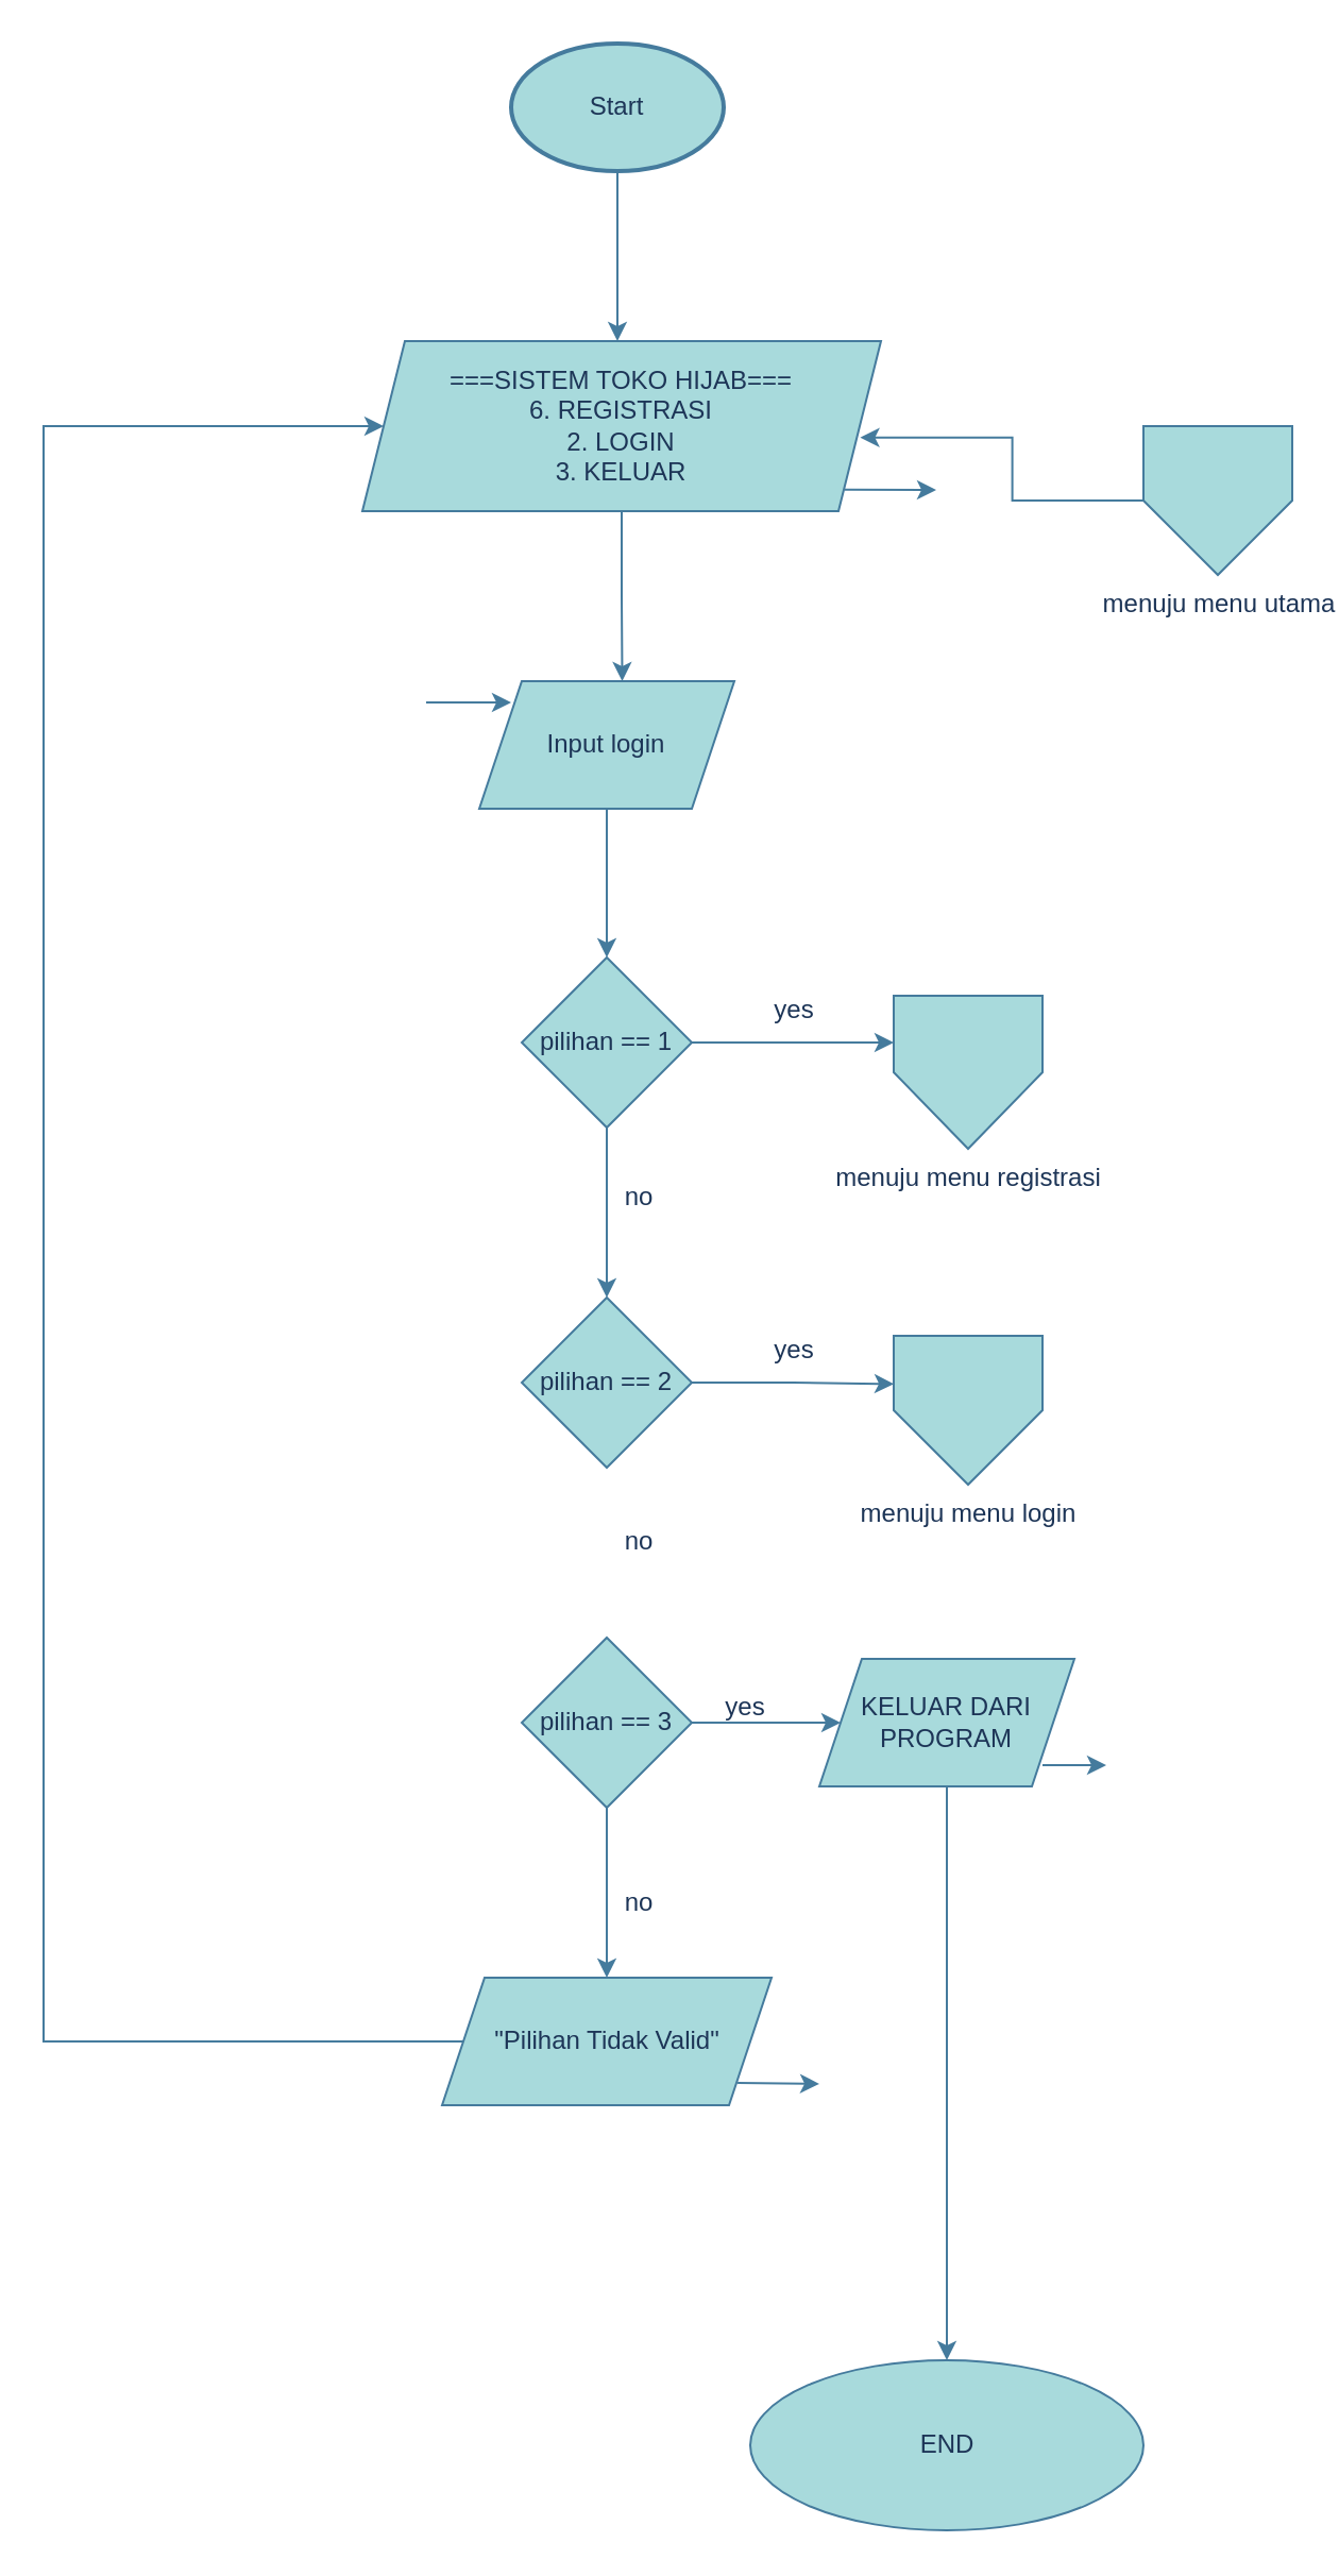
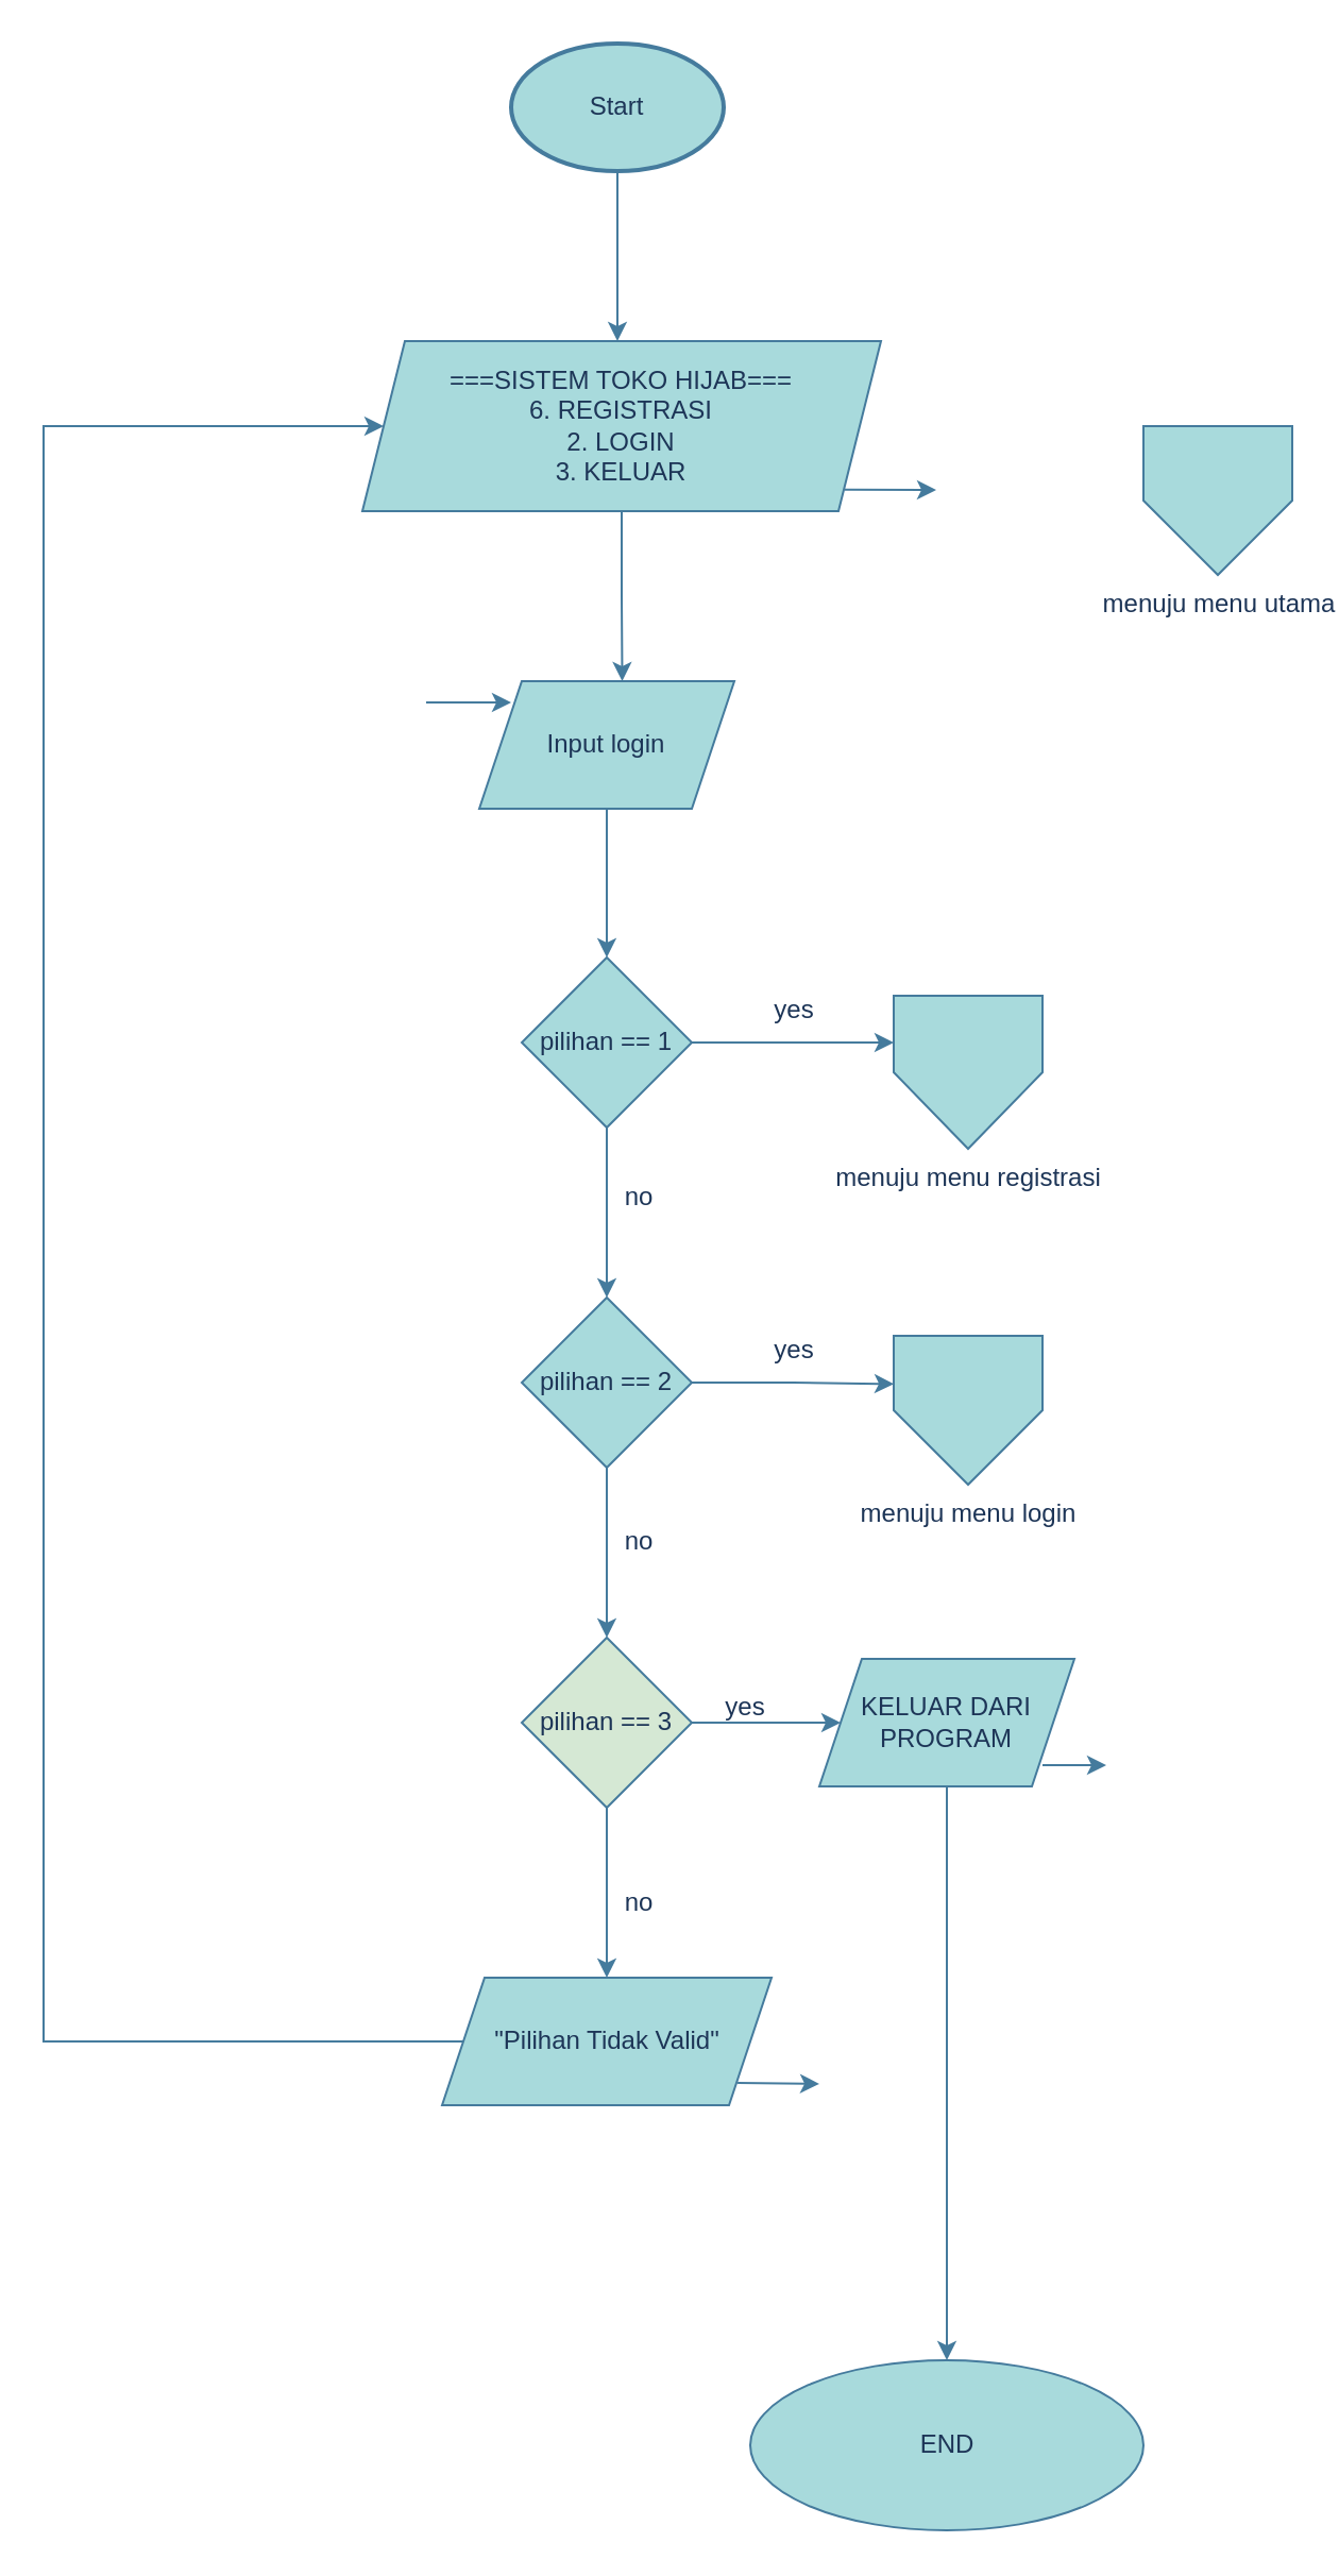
  <mxCell id="0" />
  <mxCell id="1" parent="0" />
  <mxCell id="2" value="" style="edgeStyle=orthogonalEdgeStyle;rounded=0;orthogonalLoop=1;jettySize=auto;html=1;labelBackgroundColor=none;strokeColor=#457B9D;fontColor=default;" parent="1" source="3" edge="1"><mxGeometry relative="1" as="geometry"><mxPoint x="290" y="160" as="targetPoint" /></mxGeometry></mxCell>
  <mxCell id="3" value="Start" style="strokeWidth=2;html=1;shape=mxgraph.flowchart.start_1;whiteSpace=wrap;labelBackgroundColor=none;fillColor=#A8DADC;strokeColor=#457B9D;fontColor=#1D3557;" parent="1" vertex="1"><mxGeometry x="240" y="20" width="100" height="60" as="geometry" /></mxCell>
  <mxCell id="4" style="edgeStyle=orthogonalEdgeStyle;rounded=0;orthogonalLoop=1;jettySize=auto;html=1;exitX=0.5;exitY=1;exitDx=0;exitDy=0;labelBackgroundColor=none;strokeColor=#457B9D;fontColor=default;" parent="1" source="5" edge="1"><mxGeometry relative="1" as="geometry"><mxPoint x="292.258" y="320" as="targetPoint" /></mxGeometry></mxCell>
  <mxCell id="5" value="===SISTEM TOKO HIJAB===&lt;div&gt;6. REGISTRASI&lt;/div&gt;&lt;div&gt;2. LOGIN&lt;/div&gt;&lt;div&gt;3. KELUAR&lt;/div&gt;" style="shape=parallelogram;perimeter=parallelogramPerimeter;whiteSpace=wrap;html=1;fixedSize=1;labelBackgroundColor=none;fillColor=#A8DADC;strokeColor=#457B9D;fontColor=#1D3557;" parent="1" vertex="1"><mxGeometry x="170" y="160" width="244" height="80" as="geometry" /></mxCell>
  <mxCell id="6" value="" style="edgeStyle=orthogonalEdgeStyle;rounded=0;orthogonalLoop=1;jettySize=auto;html=1;labelBackgroundColor=none;strokeColor=#457B9D;fontColor=default;" parent="1" source="7" target="9" edge="1"><mxGeometry relative="1" as="geometry" /></mxCell>
  <mxCell id="7" value="Input login" style="shape=parallelogram;perimeter=parallelogramPerimeter;whiteSpace=wrap;html=1;fixedSize=1;labelBackgroundColor=none;fillColor=#A8DADC;strokeColor=#457B9D;fontColor=#1D3557;" parent="1" vertex="1"><mxGeometry x="225" y="320" width="120" height="60" as="geometry" /></mxCell>
  <mxCell id="8" value="" style="edgeStyle=orthogonalEdgeStyle;rounded=0;orthogonalLoop=1;jettySize=auto;html=1;labelBackgroundColor=none;strokeColor=#457B9D;fontColor=default;" parent="1" source="9" target="11" edge="1"><mxGeometry relative="1" as="geometry" /></mxCell>
  <mxCell id="9" value="pilihan == 1" style="rhombus;whiteSpace=wrap;html=1;labelBackgroundColor=none;fillColor=#A8DADC;strokeColor=#457B9D;fontColor=#1D3557;" parent="1" vertex="1"><mxGeometry x="245" y="450" width="80" height="80" as="geometry" /></mxCell>
+ <mxCell id="10" value="" style="edgeStyle=orthogonalEdgeStyle;rounded=0;orthogonalLoop=1;jettySize=auto;html=1;labelBackgroundColor=none;strokeColor=#457B9D;fontColor=default;" parent="1" source="11" target="14" edge="1"><mxGeometry relative="1" as="geometry" /></mxCell>
  <mxCell id="11" value="pilihan == 2" style="rhombus;whiteSpace=wrap;html=1;labelBackgroundColor=none;fillColor=#A8DADC;strokeColor=#457B9D;fontColor=#1D3557;" parent="1" vertex="1"><mxGeometry x="245" y="610" width="80" height="80" as="geometry" /></mxCell>
  <mxCell id="12" value="" style="edgeStyle=orthogonalEdgeStyle;rounded=0;orthogonalLoop=1;jettySize=auto;html=1;labelBackgroundColor=none;strokeColor=#457B9D;fontColor=default;" parent="1" source="14" target="16" edge="1"><mxGeometry relative="1" as="geometry" /></mxCell>
  <mxCell id="13" value="" style="edgeStyle=orthogonalEdgeStyle;rounded=0;orthogonalLoop=1;jettySize=auto;html=1;labelBackgroundColor=none;strokeColor=#457B9D;fontColor=default;" parent="1" source="14" target="18" edge="1"><mxGeometry relative="1" as="geometry" /></mxCell>
- <mxCell id="14" value="pilihan == 3" style="rhombus;whiteSpace=wrap;html=1;labelBackgroundColor=none;fillColor=#A8DADC;strokeColor=#457B9D;fontColor=#1D3557;" parent="1" vertex="1"><mxGeometry x="245" y="770" width="80" height="80" as="geometry" /></mxCell>
+ <mxCell id="14" value="pilihan == 3" style="rhombus;whiteSpace=wrap;html=1;labelBackgroundColor=none;fillColor=#d5e8d4;strokeColor=#457B9D;fontColor=#1D3557;" parent="1" vertex="1"><mxGeometry x="245" y="770" width="80" height="80" as="geometry" /></mxCell>
  <mxCell id="15" value="" style="edgeStyle=orthogonalEdgeStyle;rounded=0;orthogonalLoop=1;jettySize=auto;html=1;labelBackgroundColor=none;strokeColor=#457B9D;fontColor=default;" parent="1" source="16" target="19" edge="1"><mxGeometry relative="1" as="geometry" /></mxCell>
  <mxCell id="16" value="KELUAR DARI&lt;div&gt;PROGRAM&lt;/div&gt;" style="shape=parallelogram;perimeter=parallelogramPerimeter;whiteSpace=wrap;html=1;fixedSize=1;labelBackgroundColor=none;fillColor=#A8DADC;strokeColor=#457B9D;fontColor=#1D3557;" parent="1" vertex="1"><mxGeometry x="385" y="780" width="120" height="60" as="geometry" /></mxCell>
  <mxCell id="17" style="edgeStyle=orthogonalEdgeStyle;rounded=0;orthogonalLoop=1;jettySize=auto;html=1;entryX=0;entryY=0.5;entryDx=0;entryDy=0;labelBackgroundColor=none;strokeColor=#457B9D;fontColor=default;" parent="1" source="18" target="5" edge="1"><mxGeometry relative="1" as="geometry"><Array as="points"><mxPoint x="20" y="960" /><mxPoint x="20" y="200" /></Array></mxGeometry></mxCell>
  <mxCell id="18" value="&quot;Pilihan Tidak Valid&quot;" style="shape=parallelogram;perimeter=parallelogramPerimeter;whiteSpace=wrap;html=1;fixedSize=1;labelBackgroundColor=none;fillColor=#A8DADC;strokeColor=#457B9D;fontColor=#1D3557;" parent="1" vertex="1"><mxGeometry x="207.5" y="930" width="155" height="60" as="geometry" /></mxCell>
  <mxCell id="19" value="END" style="ellipse;whiteSpace=wrap;html=1;labelBackgroundColor=none;fillColor=#A8DADC;strokeColor=#457B9D;fontColor=#1D3557;" parent="1" vertex="1"><mxGeometry x="352.5" y="1110" width="185" height="80" as="geometry" /></mxCell>
  <mxCell id="20" value="" style="edgeStyle=none;orthogonalLoop=1;jettySize=auto;html=1;rounded=0;exitX=0.897;exitY=0.824;exitDx=0;exitDy=0;exitPerimeter=0;labelBackgroundColor=none;strokeColor=#457B9D;fontColor=default;" parent="1" source="18" edge="1"><mxGeometry width="100" relative="1" as="geometry"><mxPoint x="335" y="980" as="sourcePoint" /><mxPoint x="385" y="980" as="targetPoint" /><Array as="points" /></mxGeometry></mxCell>
  <mxCell id="21" value="" style="edgeStyle=none;orthogonalLoop=1;jettySize=auto;html=1;rounded=0;labelBackgroundColor=none;strokeColor=#457B9D;fontColor=default;" parent="1" edge="1"><mxGeometry width="100" relative="1" as="geometry"><mxPoint x="490" y="830" as="sourcePoint" /><mxPoint x="520" y="830" as="targetPoint" /><Array as="points" /></mxGeometry></mxCell>
  <mxCell id="22" value="" style="edgeStyle=none;orthogonalLoop=1;jettySize=auto;html=1;rounded=0;labelBackgroundColor=none;strokeColor=#457B9D;fontColor=default;" parent="1" edge="1"><mxGeometry width="100" relative="1" as="geometry"><mxPoint x="200" y="330" as="sourcePoint" /><mxPoint x="240" y="330" as="targetPoint" /><Array as="points" /></mxGeometry></mxCell>
  <mxCell id="23" value="" style="edgeStyle=none;orthogonalLoop=1;jettySize=auto;html=1;rounded=0;exitX=0.93;exitY=0.873;exitDx=0;exitDy=0;exitPerimeter=0;labelBackgroundColor=none;strokeColor=#457B9D;fontColor=default;" parent="1" source="5" edge="1"><mxGeometry width="100" relative="1" as="geometry"><mxPoint x="400" y="230" as="sourcePoint" /><mxPoint x="440" y="230" as="targetPoint" /><Array as="points" /></mxGeometry></mxCell>
  <mxCell id="24" value="yes" style="text;html=1;align=center;verticalAlign=middle;resizable=0;points=[];autosize=1;strokeColor=none;fillColor=none;labelBackgroundColor=none;fontColor=#1D3557;" parent="1" vertex="1"><mxGeometry x="352.5" y="460" width="40" height="30" as="geometry" /></mxCell>
  <mxCell id="25" value="no" style="text;html=1;align=center;verticalAlign=middle;resizable=0;points=[];autosize=1;strokeColor=none;fillColor=none;labelBackgroundColor=none;fontColor=#1D3557;" parent="1" vertex="1"><mxGeometry x="280" y="548" width="40" height="30" as="geometry" /></mxCell>
  <mxCell id="26" value="yes" style="text;html=1;align=center;verticalAlign=middle;resizable=0;points=[];autosize=1;strokeColor=none;fillColor=none;labelBackgroundColor=none;fontColor=#1D3557;" parent="1" vertex="1"><mxGeometry x="352.5" y="620" width="40" height="30" as="geometry" /></mxCell>
  <mxCell id="27" value="yes" style="text;html=1;align=center;verticalAlign=middle;resizable=0;points=[];autosize=1;strokeColor=none;fillColor=none;labelBackgroundColor=none;fontColor=#1D3557;" parent="1" vertex="1"><mxGeometry x="330" y="788" width="40" height="30" as="geometry" /></mxCell>
  <mxCell id="28" value="no" style="text;html=1;align=center;verticalAlign=middle;resizable=0;points=[];autosize=1;strokeColor=none;fillColor=none;labelBackgroundColor=none;fontColor=#1D3557;" parent="1" vertex="1"><mxGeometry x="280" y="710" width="40" height="30" as="geometry" /></mxCell>
  <mxCell id="29" value="no" style="text;html=1;align=center;verticalAlign=middle;resizable=0;points=[];autosize=1;strokeColor=none;fillColor=none;labelBackgroundColor=none;fontColor=#1D3557;" parent="1" vertex="1"><mxGeometry x="280" y="880" width="40" height="30" as="geometry" /></mxCell>
  <mxCell id="30" value="menuju menu registrasi" style="verticalLabelPosition=bottom;verticalAlign=top;html=1;shape=offPageConnector;rounded=0;size=0.5;labelBackgroundColor=none;fillColor=#A8DADC;strokeColor=#457B9D;fontColor=#1D3557;" parent="1" vertex="1"><mxGeometry x="420" y="468" width="70" height="72" as="geometry" /></mxCell>
  <mxCell id="31" style="edgeStyle=orthogonalEdgeStyle;rounded=0;orthogonalLoop=1;jettySize=auto;html=1;labelBackgroundColor=none;strokeColor=#457B9D;fontColor=default;" parent="1" source="9" edge="1"><mxGeometry relative="1" as="geometry"><mxPoint x="420" y="490" as="targetPoint" /></mxGeometry></mxCell>
  <mxCell id="32" value="menuju menu login" style="verticalLabelPosition=bottom;verticalAlign=top;html=1;shape=offPageConnector;rounded=0;size=0.5;labelBackgroundColor=none;fillColor=#A8DADC;strokeColor=#457B9D;fontColor=#1D3557;" parent="1" vertex="1"><mxGeometry x="420" y="628" width="70" height="70" as="geometry" /></mxCell>
  <mxCell id="33" style="edgeStyle=orthogonalEdgeStyle;rounded=0;orthogonalLoop=1;jettySize=auto;html=1;entryX=0;entryY=0.324;entryDx=0;entryDy=0;entryPerimeter=0;labelBackgroundColor=none;strokeColor=#457B9D;fontColor=default;" parent="1" source="11" target="32" edge="1"><mxGeometry relative="1" as="geometry" /></mxCell>
- <mxCell id="34" style="edgeStyle=orthogonalEdgeStyle;rounded=0;orthogonalLoop=1;jettySize=auto;html=1;entryX=0.96;entryY=0.567;entryDx=0;entryDy=0;entryPerimeter=0;labelBackgroundColor=none;strokeColor=#457B9D;fontColor=default;" parent="1" source="35" target="5" edge="1"><mxGeometry relative="1" as="geometry"><mxPoint x="420" y="205" as="targetPoint" /></mxGeometry></mxCell>
  <mxCell id="35" value="menuju menu utama" style="verticalLabelPosition=bottom;verticalAlign=top;html=1;shape=offPageConnector;rounded=0;size=0.5;labelBackgroundColor=none;fillColor=#A8DADC;strokeColor=#457B9D;fontColor=#1D3557;" parent="1" vertex="1"><mxGeometry x="537.5" y="200" width="70" height="70" as="geometry" /></mxCell>
